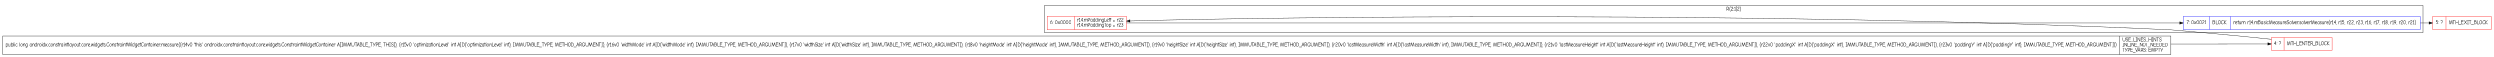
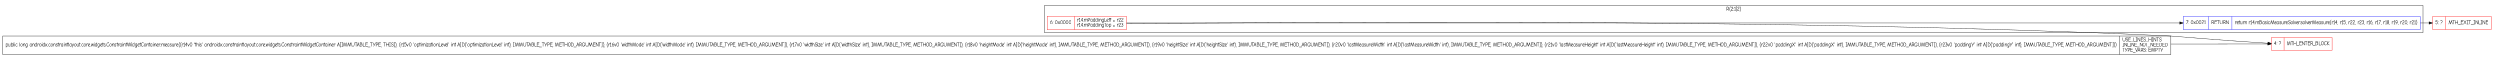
  digraph {
    fontname="Comic Neue"
    rankdir=LR
    node [color=red fontname="Comic Neue" shape=record]
    edge [fontname="Comic Neue"]
    n1 [label="{6\:\ 0x0000|r14.mPaddingLeft = r22\lr14.mPaddingTop = r23\l}"]
-   n2 [color=blue label="{7\:\ 0x0021|BLOCK\l|return r14.mBasicMeasureSolver.solverMeasure(r14, r15, r22, r23, r16, r17, r18, r19, r20, r21)\l}"]
-   n3 [label="{5\:\ ?|MTH_EXIT_BLOCK\l}"]
+   n2 [color=blue label="{7\:\ 0x0021|RETURN\l|return r14.mBasicMeasureSolver.solverMeasure(r14, r15, r22, r23, r16, r17, r18, r19, r20, r21)\l}"]
+   n3 [label="{5\:\ ?|MTH_EXIT_INLINE\l}"]
    n4 [label="{4\:\ ?|MTH_ENTER_BLOCK\l}"]
    n5 [label="{public long androidx.constraintlayout.core.widgets.ConstraintWidgetContainer.measure((r14v0 'this' androidx.constraintlayout.core.widgets.ConstraintWidgetContainer A[IMMUTABLE_TYPE, THIS]), (r15v0 'optimizationLevel' int A[D('optimizationLevel' int), IMMUTABLE_TYPE, METHOD_ARGUMENT]), (r16v0 'widthMode' int A[D('widthMode' int), IMMUTABLE_TYPE, METHOD_ARGUMENT]), (r17v0 'widthSize' int A[D('widthSize' int), IMMUTABLE_TYPE, METHOD_ARGUMENT]), (r18v0 'heightMode' int A[D('heightMode' int), IMMUTABLE_TYPE, METHOD_ARGUMENT]), (r19v0 'heightSize' int A[D('heightSize' int), IMMUTABLE_TYPE, METHOD_ARGUMENT]), (r20v0 'lastMeasureWidth' int A[D('lastMeasureWidth' int), IMMUTABLE_TYPE, METHOD_ARGUMENT]), (r21v0 'lastMeasureHeight' int A[D('lastMeasureHeight' int), IMMUTABLE_TYPE, METHOD_ARGUMENT]), (r22v0 'paddingX' int A[D('paddingX' int), IMMUTABLE_TYPE, METHOD_ARGUMENT]), (r23v0 'paddingY' int A[D('paddingY' int), IMMUTABLE_TYPE, METHOD_ARGUMENT]))  | USE_LINES_HINTS\lINLINE_NOT_NEEDED\lTYPE_VARS: EMPTY\l}" color=""]
    subgraph cluster_1 {
      label="R(2:1|2)"
      n1
      n2
    }
    n1 -> n2
    n2 -> n3
-   n4 -> n1
+   n1 -> n4
    n5 -> n4
  }
